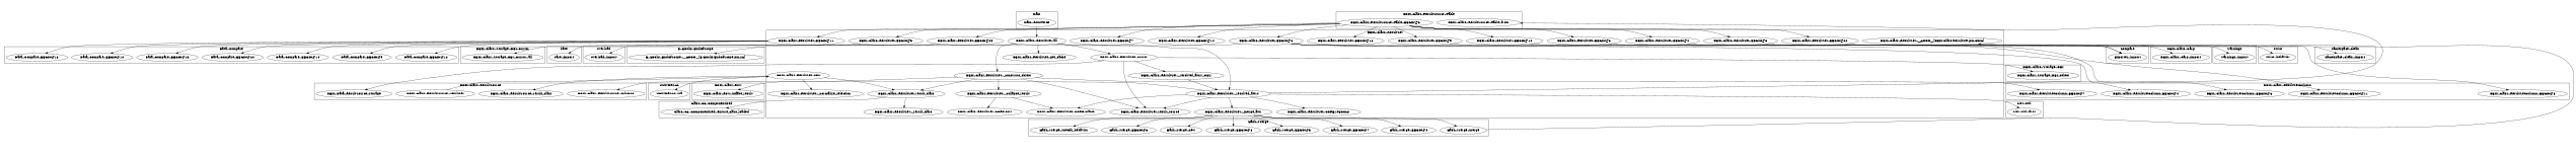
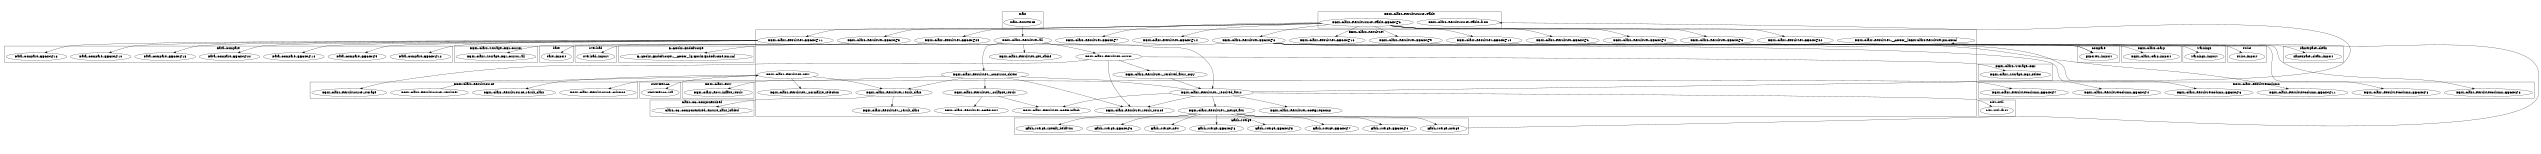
  digraph {
    "base::import"
    "warnings::import"
-   "strict::import" [label="strict::behavior"]
+   "strict::import"
    "Data::Compare::BEGIN@12"
    "Data::Compare::BEGIN@9"
    "Data::Compare::BEGIN@14"
    "Data::Compare::BEGIN@24"
    "Data::Compare::BEGIN@15"
    "Data::Compare::BEGIN@10"
    "Data::Compare::BEGIN@13"
    "DBIx::Class::Carp::import"
    "DBIx::Class::ResultSet::_merge_attr"
    "DBIx::Class::ResultSet::BEGIN@22"
    "DBIx::Class::ResultSet::BEGIN@11"
    "DBIx::Class::ResultSet::all"
    "DBIx::Class::ResultSet::_resolved_attrs_copy"
    "DBIx::Class::ResultSet::CORE:sort"
    "DBIx::Class::ResultSet::CORE:match"
    "DBIx::Class::ResultSet::BEGIN@5"
    "DBIx::Class::ResultSet::BEGIN@16"
    "DBIx::Class::ResultSet::BEGIN@25"
    "DBIx::Class::ResultSet::BEGIN@8"
    "DBIx::Class::ResultSet::new"
    "DBIx::Class::ResultSet::result_source"
    "DBIx::Class::ResultSet::_normalize_selection"
    "DBIx::Class::ResultSet::_collapse_result"
    "DBIx::Class::ResultSet::BEGIN@14"
    "DBIx::Class::ResultSet::BEGIN@7"
    "DBIx::Class::ResultSet::BEGIN@10"
    "DBIx::Class::ResultSet::BEGIN@6"
    "DBIx::Class::ResultSet::BEGIN@4"
    "DBIx::Class::ResultSet::_resolved_attrs"
    "DBIx::Class::ResultSet::BEGIN@9"
    "DBIx::Class::ResultSet::__ANON__[DBIx/Class/ResultSet.pm:3506]"
    "DBIx::Class::ResultSet::_result_class"
    "DBIx::Class::ResultSet::get_cache"
    "DBIx::Class::ResultSet::result_class"
    "DBIx::Class::ResultSet::_construct_object"
    "DBIx::Class::ResultSet::cursor"
    "DBIx::Class::ResultSet::BEGIN@3"
    "DBIx::Class::ResultSet::CORE:regcomp"
    "Exporter::import"
    "B::Hooks::EndOfScope::__ANON__[B/Hooks/EndOfScope.pm:26]"
    "Class::C3::Componentised::ensure_class_loaded"
    "DBIx::Class::ResultSource::Table::from"
    "DBIx::Class::ResultSource::Table::BEGIN@6"
    "List::Util::first"
    "DBIx::Class::ResultSetColumn::BEGIN@4"
    "DBIx::Class::ResultSetColumn::BEGIN@7"
    "DBIx::Class::ResultSetColumn::BEGIN@6"
    "DBIx::Class::ResultSetColumn::BEGIN@11"
+   "DBIx::Class::ResultSetColumn::BEGIN@8"
    "DBIx::Class::ResultSetColumn::BEGIN@3"
    "overload::import"
    "main::RUNTIME"
    "DBIx::Class::Storage::DBI::select"
    "UNIVERSAL::isa"
    "DBIx::Class::ResultSource::resultset"
    "DBIx::Class::ResultSource::columns"
    "DBIx::Class::ResultSource::result_class"
-   "DBIx::Class::ResultSource::storage" [label="DBIx::Data::ResultSource::storage"]
+   "DBIx::Class::ResultSource::storage"
    "DBIx::Class::Storage::DBI::Cursor::all"
    "Hash::Merge::BEGIN@5"
    "Hash::Merge::BEGIN@8"
    "Hash::Merge::merge"
    "Hash::Merge::BEGIN@3"
    "Hash::Merge::specify_behavior"
    "Hash::Merge::BEGIN@4"
    "Hash::Merge::BEGIN@7"
    "Hash::Merge::new"
    "namespace::clean::import"
    "DBIx::Class::Row::inflate_result"
    subgraph cluster_1 {
      label=base
      "base::import"
    }
    subgraph cluster_2 {
      label=warnings
      "warnings::import"
    }
    subgraph cluster_3 {
      label="strict"
      "strict::import"
    }
    subgraph cluster_4 {
      label="Data::Compare"
      "Data::Compare::BEGIN@12"
      "Data::Compare::BEGIN@9"
      "Data::Compare::BEGIN@14"
      "Data::Compare::BEGIN@24"
      "Data::Compare::BEGIN@15"
      "Data::Compare::BEGIN@10"
      "Data::Compare::BEGIN@13"
    }
    subgraph cluster_5 {
      label="DBIx::Class::Carp"
      "DBIx::Class::Carp::import"
    }
    subgraph cluster_6 {
      label="DBIx::Class::ResultSet"
      "DBIx::Class::ResultSet::_merge_attr"
      "DBIx::Class::ResultSet::BEGIN@22"
      "DBIx::Class::ResultSet::BEGIN@11"
      "DBIx::Class::ResultSet::all"
      "DBIx::Class::ResultSet::_resolved_attrs_copy"
      "DBIx::Class::ResultSet::CORE:sort"
      "DBIx::Class::ResultSet::CORE:match"
      "DBIx::Class::ResultSet::BEGIN@5"
      "DBIx::Class::ResultSet::BEGIN@16"
      "DBIx::Class::ResultSet::BEGIN@25"
      "DBIx::Class::ResultSet::BEGIN@8"
      "DBIx::Class::ResultSet::new"
      "DBIx::Class::ResultSet::result_source"
      "DBIx::Class::ResultSet::_normalize_selection"
      "DBIx::Class::ResultSet::_collapse_result"
      "DBIx::Class::ResultSet::BEGIN@14"
      "DBIx::Class::ResultSet::BEGIN@7"
      "DBIx::Class::ResultSet::BEGIN@10"
      "DBIx::Class::ResultSet::BEGIN@6"
      "DBIx::Class::ResultSet::BEGIN@4"
      "DBIx::Class::ResultSet::_resolved_attrs"
      "DBIx::Class::ResultSet::BEGIN@9"
      "DBIx::Class::ResultSet::__ANON__[DBIx/Class/ResultSet.pm:3506]"
      "DBIx::Class::ResultSet::_result_class"
      "DBIx::Class::ResultSet::get_cache"
      "DBIx::Class::ResultSet::result_class"
      "DBIx::Class::ResultSet::_construct_object"
      "DBIx::Class::ResultSet::cursor"
      "DBIx::Class::ResultSet::BEGIN@3"
      "DBIx::Class::ResultSet::CORE:regcomp"
    }
    subgraph cluster_7 {
      label=Compare
      "Exporter::import"
    }
    subgraph cluster_8 {
      label="B::Hooks::EndOfScope"
      "B::Hooks::EndOfScope::__ANON__[B/Hooks/EndOfScope.pm:26]"
    }
    subgraph cluster_9 {
      label="Class::C3::Componentised"
      "Class::C3::Componentised::ensure_class_loaded"
    }
    subgraph cluster_10 {
      label="DBIx::Class::ResultSource::Table"
      "DBIx::Class::ResultSource::Table::from"
      "DBIx::Class::ResultSource::Table::BEGIN@6"
    }
    subgraph cluster_11 {
      label="List::Util"
      "List::Util::first"
    }
    subgraph cluster_12 {
      label="DBIx::Class::ResultSetColumn"
      "DBIx::Class::ResultSetColumn::BEGIN@4"
      "DBIx::Class::ResultSetColumn::BEGIN@7"
      "DBIx::Class::ResultSetColumn::BEGIN@6"
      "DBIx::Class::ResultSetColumn::BEGIN@11"
+     "DBIx::Class::ResultSetColumn::BEGIN@8"
      "DBIx::Class::ResultSetColumn::BEGIN@3"
    }
    subgraph cluster_13 {
      label=overload
      "overload::import"
    }
    subgraph cluster_14 {
      label=main
      "main::RUNTIME"
    }
    subgraph cluster_15 {
      label="DBIx::Class::Storage::DBI"
      "DBIx::Class::Storage::DBI::select"
    }
    subgraph cluster_16 {
      label=UNIVERSAL
      "UNIVERSAL::isa"
    }
    subgraph cluster_17 {
      label="DBIx::Class::ResultSource"
      "DBIx::Class::ResultSource::resultset"
      "DBIx::Class::ResultSource::columns"
      "DBIx::Class::ResultSource::result_class"
      "DBIx::Class::ResultSource::storage"
    }
    subgraph cluster_18 {
      label="DBIx::Class::Storage::DBI::Cursor"
      "DBIx::Class::Storage::DBI::Cursor::all"
    }
    subgraph cluster_19 {
      label="Hash::Merge"
      "Hash::Merge::BEGIN@5"
      "Hash::Merge::BEGIN@8"
      "Hash::Merge::merge"
      "Hash::Merge::BEGIN@3"
      "Hash::Merge::specify_behavior"
      "Hash::Merge::BEGIN@4"
      "Hash::Merge::BEGIN@7"
      "Hash::Merge::new"
    }
    subgraph cluster_20 {
      label="namespace::clean"
      "namespace::clean::import"
    }
    subgraph cluster_21 {
      label="DBIx::Class::Row"
      "DBIx::Class::Row::inflate_result"
    }
    "DBIx::Class::ResultSet::_merge_attr" -> "Hash::Merge::BEGIN@5"
    "DBIx::Class::ResultSet::_merge_attr" -> "Hash::Merge::BEGIN@8"
    "DBIx::Class::ResultSet::_merge_attr" -> "Hash::Merge::merge"
    "DBIx::Class::ResultSet::_merge_attr" -> "Hash::Merge::BEGIN@3"
    "DBIx::Class::ResultSet::_merge_attr" -> "Hash::Merge::specify_behavior"
    "DBIx::Class::ResultSet::_merge_attr" -> "Hash::Merge::BEGIN@4"
    "DBIx::Class::ResultSet::_merge_attr" -> "Hash::Merge::BEGIN@7"
    "DBIx::Class::ResultSet::_merge_attr" -> "Hash::Merge::new"
    "DBIx::Class::ResultSet::BEGIN@22" -> "namespace::clean::import"
    "DBIx::Class::ResultSet::BEGIN@11" -> "Data::Compare::BEGIN@12"
    "DBIx::Class::ResultSet::BEGIN@11" -> "Data::Compare::BEGIN@9"
    "DBIx::Class::ResultSet::BEGIN@11" -> "Data::Compare::BEGIN@14"
    "DBIx::Class::ResultSet::BEGIN@11" -> "Data::Compare::BEGIN@24"
    "DBIx::Class::ResultSet::BEGIN@11" -> "Data::Compare::BEGIN@15"
    "DBIx::Class::ResultSet::BEGIN@11" -> "Data::Compare::BEGIN@10"
    "DBIx::Class::ResultSet::BEGIN@11" -> "Data::Compare::BEGIN@13"
    "DBIx::Class::ResultSet::all" -> "DBIx::Class::ResultSet::_resolved_attrs"
    "DBIx::Class::ResultSet::all" -> "DBIx::Class::ResultSet::get_cache"
    "DBIx::Class::ResultSet::all" -> "DBIx::Class::ResultSet::_construct_object"
    "DBIx::Class::ResultSet::all" -> "DBIx::Class::ResultSet::cursor"
    "DBIx::Class::ResultSet::all" -> "DBIx::Class::Storage::DBI::Cursor::all"
    "DBIx::Class::ResultSet::_resolved_attrs_copy" -> "DBIx::Class::ResultSet::_resolved_attrs"
    "DBIx::Class::ResultSet::BEGIN@5" -> "base::import"
    "DBIx::Class::ResultSet::BEGIN@25" -> "overload::import"
    "DBIx::Class::ResultSet::BEGIN@8" -> "B::Hooks::EndOfScope::__ANON__[B/Hooks/EndOfScope.pm:26]"
    "DBIx::Class::ResultSet::BEGIN@8" -> "DBIx::Class::ResultSetColumn::BEGIN@4"
    "DBIx::Class::ResultSet::BEGIN@8" -> "DBIx::Class::ResultSetColumn::BEGIN@6"
    "DBIx::Class::ResultSet::BEGIN@8" -> "DBIx::Class::ResultSetColumn::BEGIN@11"
+   "DBIx::Class::ResultSet::BEGIN@8" -> "DBIx::Class::ResultSetColumn::BEGIN@8"
    "DBIx::Class::ResultSet::BEGIN@8" -> "DBIx::Class::ResultSetColumn::BEGIN@3"
    "DBIx::Class::ResultSet::new" -> "DBIx::Class::ResultSet::_normalize_selection"
    "DBIx::Class::ResultSet::new" -> "DBIx::Class::ResultSet::result_class"
    "DBIx::Class::ResultSet::new" -> "UNIVERSAL::isa"
    "DBIx::Class::ResultSet::new" -> "DBIx::Class::ResultSource::result_class"
    "DBIx::Class::ResultSet::_collapse_result" -> "DBIx::Class::ResultSet::CORE:sort"
    "DBIx::Class::ResultSet::_collapse_result" -> "DBIx::Class::ResultSet::CORE:match"
    "DBIx::Class::ResultSet::BEGIN@10" -> "Exporter::import"
    "DBIx::Class::ResultSet::BEGIN@6" -> "DBIx::Class::Carp::import"
    "DBIx::Class::ResultSet::BEGIN@4" -> "warnings::import"
    "DBIx::Class::ResultSet::_resolved_attrs" -> "DBIx::Class::ResultSet::_merge_attr"
    "DBIx::Class::ResultSet::_resolved_attrs" -> "DBIx::Class::ResultSet::CORE:match"
    "DBIx::Class::ResultSet::_resolved_attrs" -> "DBIx::Class::ResultSet::result_source"
    "DBIx::Class::ResultSet::_resolved_attrs" -> "DBIx::Class::ResultSet::CORE:regcomp"
    "DBIx::Class::ResultSet::_resolved_attrs" -> "DBIx::Class::ResultSource::Table::from"
    "DBIx::Class::ResultSet::_resolved_attrs" -> "List::Util::first"
    "DBIx::Class::ResultSet::_resolved_attrs" -> "DBIx::Class::ResultSource::columns"
    "DBIx::Class::ResultSet::BEGIN@9" -> "Exporter::import"
    "DBIx::Class::ResultSet::result_class" -> "DBIx::Class::ResultSet::_result_class"
    "DBIx::Class::ResultSet::result_class" -> "Class::C3::Componentised::ensure_class_loaded"
    "DBIx::Class::ResultSet::_construct_object" -> "DBIx::Class::ResultSet::result_source"
    "DBIx::Class::ResultSet::_construct_object" -> "DBIx::Class::ResultSet::_collapse_result"
    "DBIx::Class::ResultSet::_construct_object" -> "DBIx::Class::ResultSet::result_class"
    "DBIx::Class::ResultSet::_construct_object" -> "DBIx::Class::ResultSetColumn::BEGIN@7"
    "DBIx::Class::ResultSet::_construct_object" -> "DBIx::Class::Row::inflate_result"
    "DBIx::Class::ResultSet::cursor" -> "DBIx::Class::ResultSet::_resolved_attrs_copy"
    "DBIx::Class::ResultSet::cursor" -> "DBIx::Class::ResultSet::result_source"
    "DBIx::Class::ResultSet::cursor" -> "DBIx::Class::Storage::DBI::select"
    "DBIx::Class::ResultSet::cursor" -> "DBIx::Class::ResultSource::storage"
    "DBIx::Class::ResultSet::BEGIN@3" -> "strict::import"
    "DBIx::Class::ResultSource::Table::BEGIN@6" -> "DBIx::Class::ResultSet::BEGIN@22"
    "DBIx::Class::ResultSource::Table::BEGIN@6" -> "DBIx::Class::ResultSet::BEGIN@11"
    "DBIx::Class::ResultSource::Table::BEGIN@6" -> "DBIx::Class::ResultSet::BEGIN@5"
    "DBIx::Class::ResultSource::Table::BEGIN@6" -> "DBIx::Class::ResultSet::BEGIN@16"
    "DBIx::Class::ResultSource::Table::BEGIN@6" -> "DBIx::Class::ResultSet::BEGIN@25"
    "DBIx::Class::ResultSource::Table::BEGIN@6" -> "DBIx::Class::ResultSet::BEGIN@8"
    "DBIx::Class::ResultSource::Table::BEGIN@6" -> "DBIx::Class::ResultSet::BEGIN@14"
    "DBIx::Class::ResultSource::Table::BEGIN@6" -> "DBIx::Class::ResultSet::BEGIN@7"
    "DBIx::Class::ResultSource::Table::BEGIN@6" -> "DBIx::Class::ResultSet::BEGIN@10"
    "DBIx::Class::ResultSource::Table::BEGIN@6" -> "DBIx::Class::ResultSet::BEGIN@6"
    "DBIx::Class::ResultSource::Table::BEGIN@6" -> "DBIx::Class::ResultSet::BEGIN@4"
    "DBIx::Class::ResultSource::Table::BEGIN@6" -> "DBIx::Class::ResultSet::BEGIN@9"
    "DBIx::Class::ResultSource::Table::BEGIN@6" -> "DBIx::Class::ResultSet::BEGIN@3"
    "main::RUNTIME" -> "DBIx::Class::ResultSet::all"
    "DBIx::Class::ResultSource::resultset" -> "DBIx::Class::ResultSet::new"
    "Hash::Merge::merge" -> "DBIx::Class::ResultSet::__ANON__[DBIx/Class/ResultSet.pm:3506]"
  }
